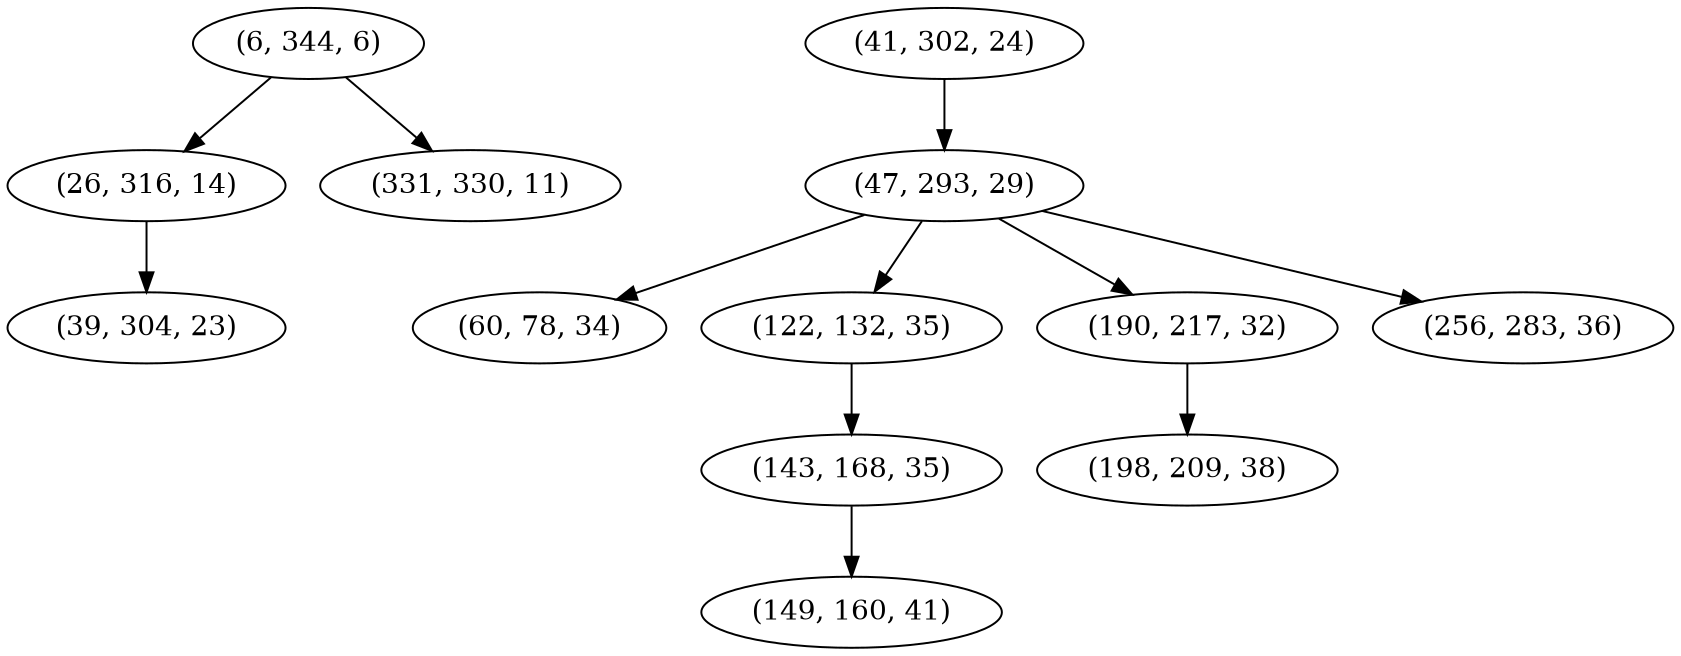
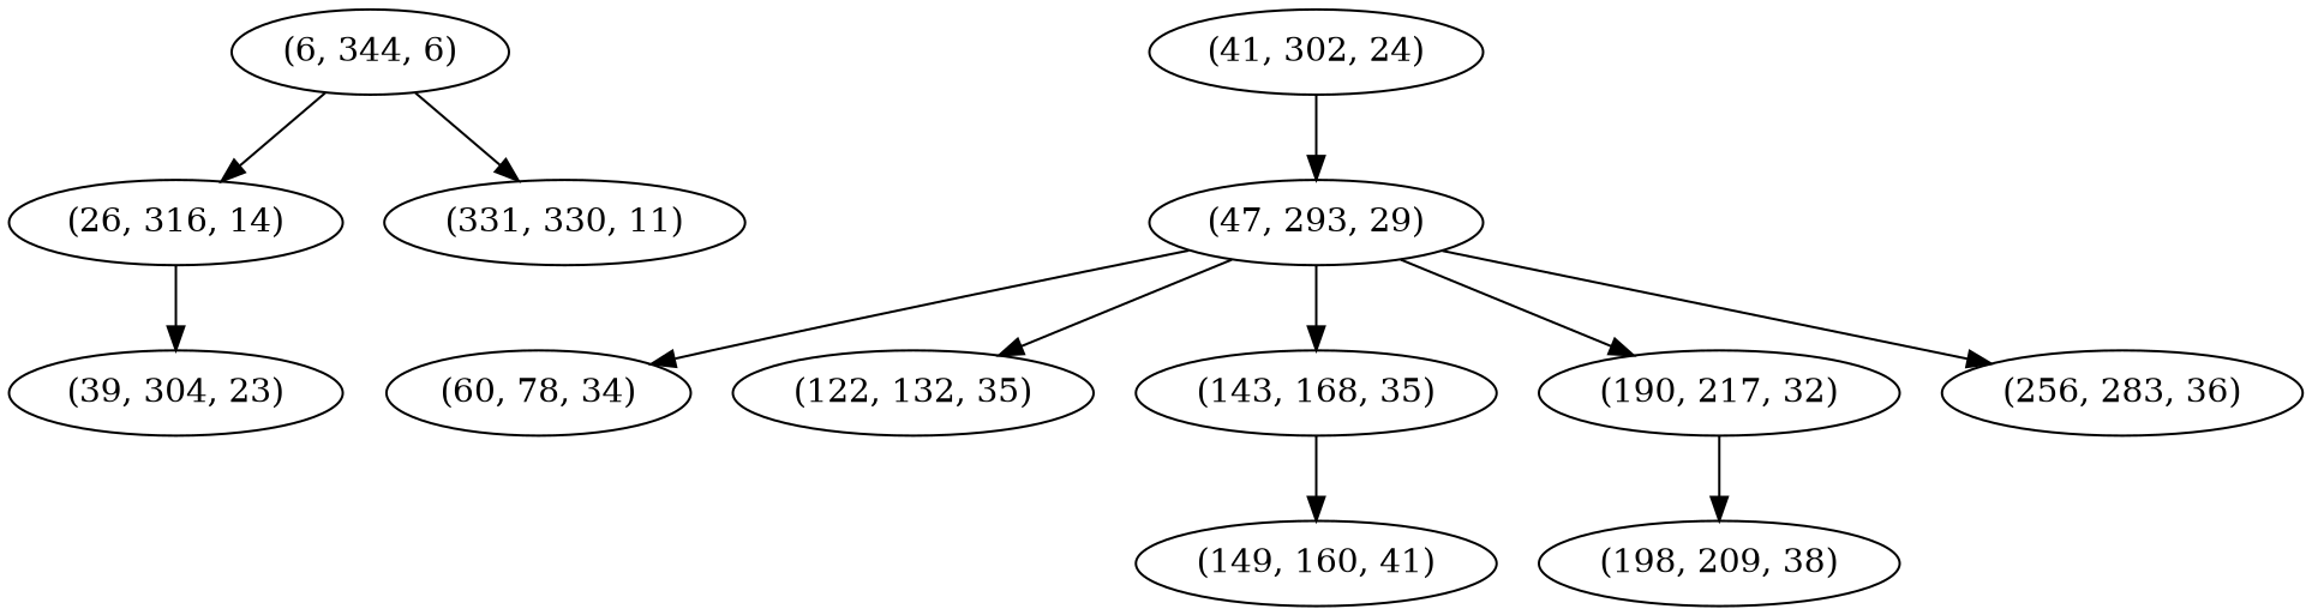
  digraph {
    "(6, 344, 6)"
    "(26, 316, 14)"
    n3 [label="(331, 330, 11)"]
    "(39, 304, 23)"
    "(41, 302, 24)"
    "(47, 293, 29)"
    "(60, 78, 34)"
    "(122, 132, 35)"
    "(143, 168, 35)"
    "(190, 217, 32)"
    "(256, 283, 36)"
    "(149, 160, 41)"
    "(198, 209, 38)"
    "(6, 344, 6)" -> "(26, 316, 14)"
    "(6, 344, 6)" -> n3
    "(26, 316, 14)" -> "(39, 304, 23)"
    "(41, 302, 24)" -> "(47, 293, 29)"
    "(47, 293, 29)" -> "(60, 78, 34)"
    "(47, 293, 29)" -> "(122, 132, 35)"
-   "(122, 132, 35)" -> "(143, 168, 35)"
+   "(47, 293, 29)" -> "(143, 168, 35)"
    "(47, 293, 29)" -> "(190, 217, 32)"
    "(47, 293, 29)" -> "(256, 283, 36)"
    "(143, 168, 35)" -> "(149, 160, 41)"
    "(190, 217, 32)" -> "(198, 209, 38)"
  }
